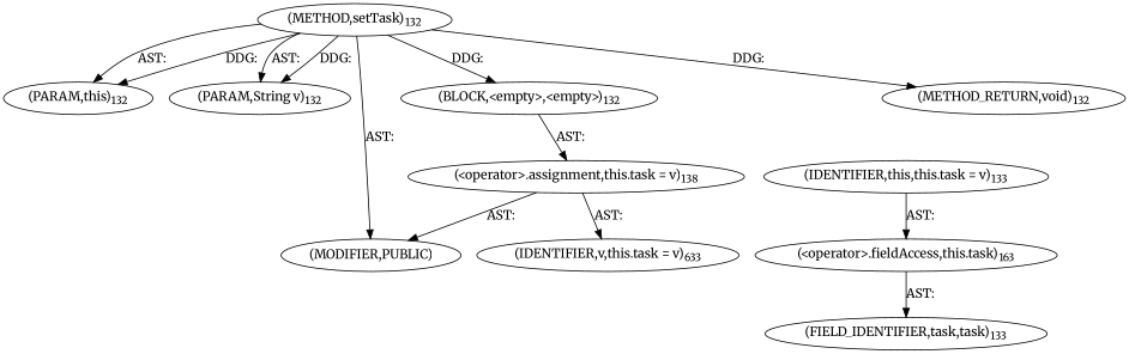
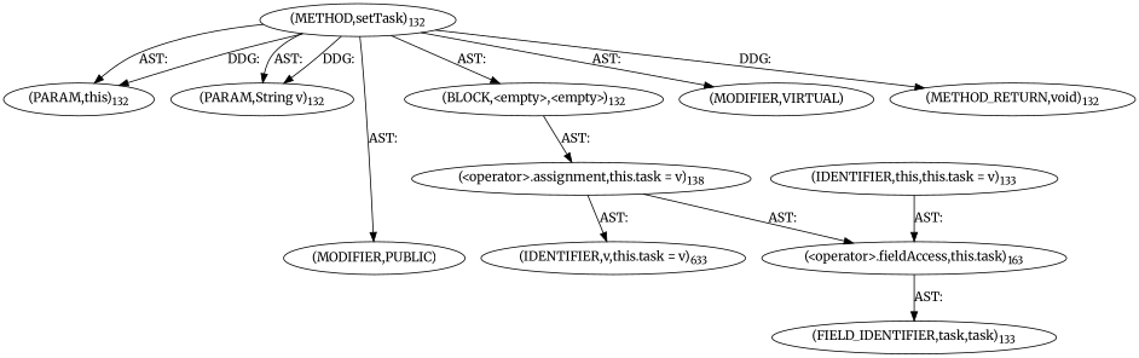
  digraph {
    fontname=Merriweather
    node [fontname=Merriweather]
    edge [fontname=Merriweather]
    n1 [label=<(METHOD,setTask)<SUB>132</SUB>>]
    n2 [label=<(PARAM,this)<SUB>132</SUB>>]
    n3 [label=<(PARAM,String v)<SUB>132</SUB>>]
    n4 [label=<(BLOCK,&lt;empty&gt;,&lt;empty&gt;)<SUB>132</SUB>>]
    n5 [label=<(MODIFIER,PUBLIC)>]
+   n6 [label=<(MODIFIER,VIRTUAL)>]
    n7 [label=<(METHOD_RETURN,void)<SUB>132</SUB>>]
    n8 [label=<(&lt;operator&gt;.assignment,this.task = v)<SUB>138</SUB>>]
    n9 [label=<(&lt;operator&gt;.fieldAccess,this.task)<SUB>163</SUB>>]
    n10 [label=<(IDENTIFIER,v,this.task = v)<SUB>633</SUB>>]
    n11 [label=<(FIELD_IDENTIFIER,task,task)<SUB>133</SUB>>]
    n12 [label=<(IDENTIFIER,this,this.task = v)<SUB>133</SUB>>]
    n1 -> n2 [label="AST: "]
    n1 -> n2 [label="DDG: "]
    n1 -> n3 [label="AST: "]
    n1 -> n3 [label="DDG: "]
-   n1 -> n4 [label="DDG: "]
+   n1 -> n4 [label="AST: "]
    n1 -> n5 [label="AST: "]
+   n1 -> n6 [label="AST: "]
    n1 -> n7 [label="DDG: "]
    n4 -> n8 [label="AST: "]
-   n8 -> n5 [label="AST: "]
+   n8 -> n9 [label="AST: "]
    n8 -> n10 [label="AST: "]
    n9 -> n11 [label="AST: "]
    n12 -> n9 [label="AST: "]
  }
